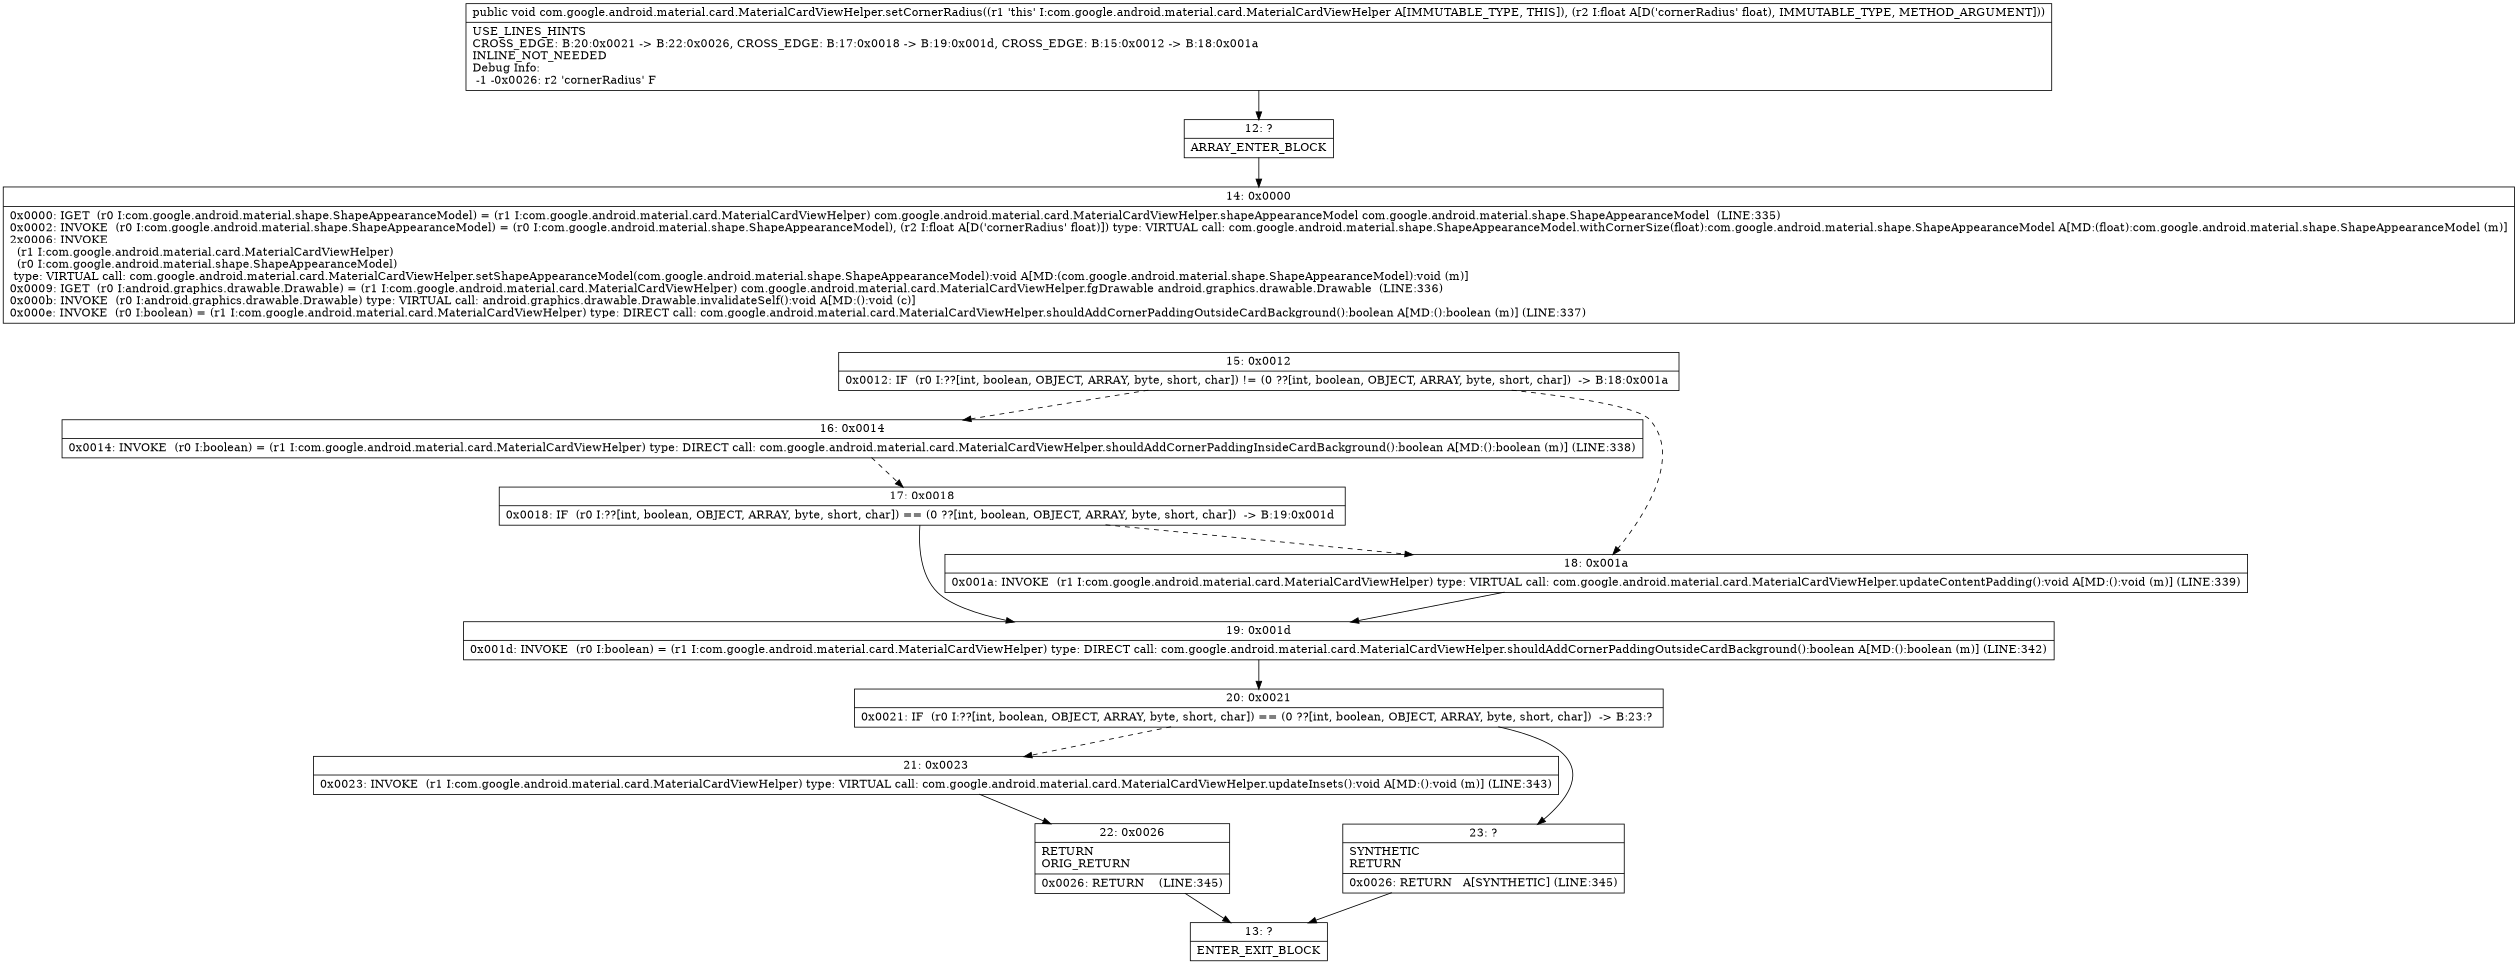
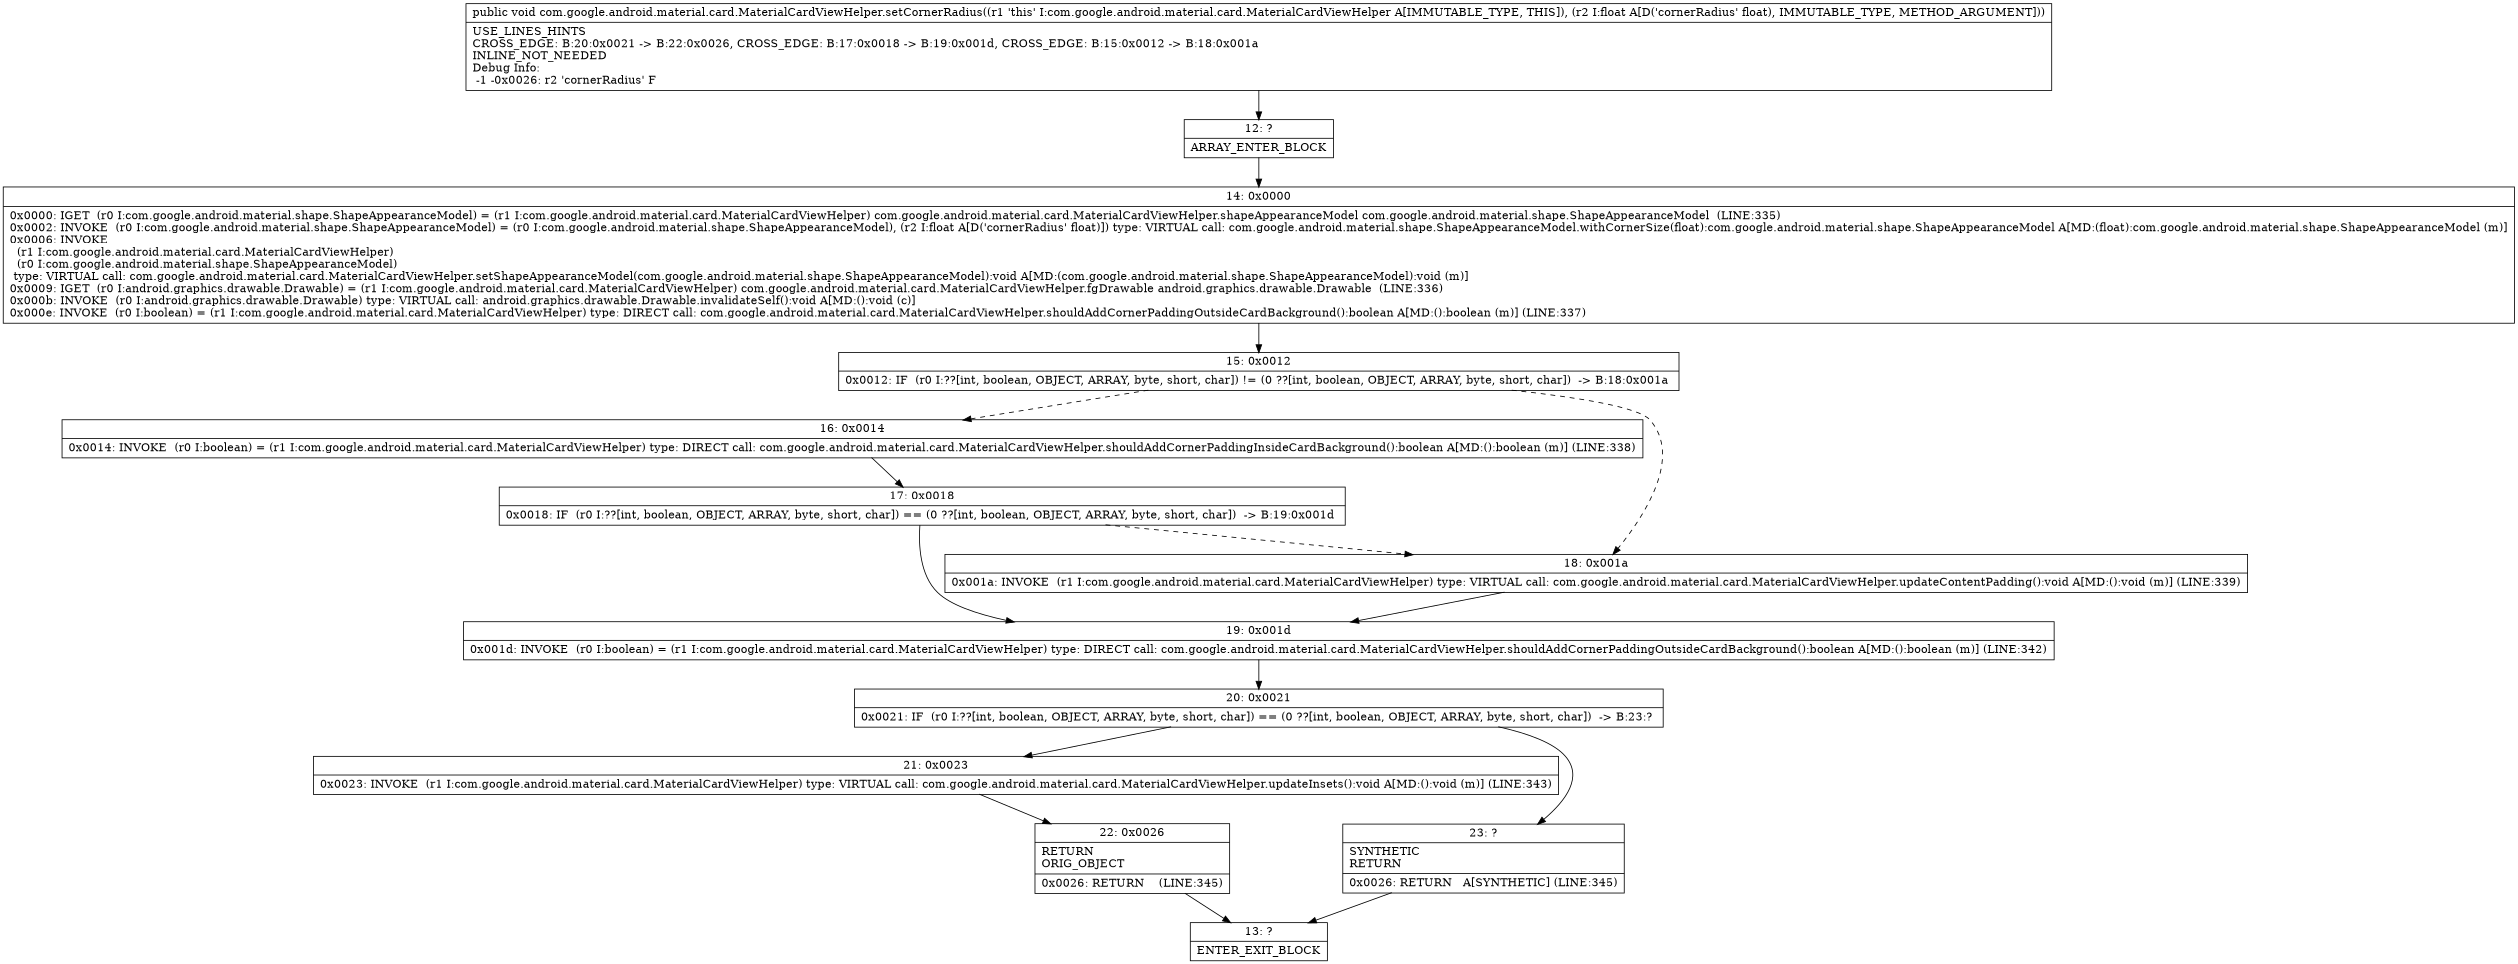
  digraph {
    node [shape=record]
    n1 [label="{12\:\ ?|ARRAY_ENTER_BLOCK\l}"]
-   n2 [label="{14\:\ 0x0000|0x0000: IGET  (r0 I:com.google.android.material.shape.ShapeAppearanceModel) = (r1 I:com.google.android.material.card.MaterialCardViewHelper) com.google.android.material.card.MaterialCardViewHelper.shapeAppearanceModel com.google.android.material.shape.ShapeAppearanceModel  (LINE:335)\l0x0002: INVOKE  (r0 I:com.google.android.material.shape.ShapeAppearanceModel) = (r0 I:com.google.android.material.shape.ShapeAppearanceModel), (r2 I:float A[D('cornerRadius' float)]) type: VIRTUAL call: com.google.android.material.shape.ShapeAppearanceModel.withCornerSize(float):com.google.android.material.shape.ShapeAppearanceModel A[MD:(float):com.google.android.material.shape.ShapeAppearanceModel (m)]\l2x0006: INVOKE  \l  (r1 I:com.google.android.material.card.MaterialCardViewHelper)\l  (r0 I:com.google.android.material.shape.ShapeAppearanceModel)\l type: VIRTUAL call: com.google.android.material.card.MaterialCardViewHelper.setShapeAppearanceModel(com.google.android.material.shape.ShapeAppearanceModel):void A[MD:(com.google.android.material.shape.ShapeAppearanceModel):void (m)]\l0x0009: IGET  (r0 I:android.graphics.drawable.Drawable) = (r1 I:com.google.android.material.card.MaterialCardViewHelper) com.google.android.material.card.MaterialCardViewHelper.fgDrawable android.graphics.drawable.Drawable  (LINE:336)\l0x000b: INVOKE  (r0 I:android.graphics.drawable.Drawable) type: VIRTUAL call: android.graphics.drawable.Drawable.invalidateSelf():void A[MD:():void (c)]\l0x000e: INVOKE  (r0 I:boolean) = (r1 I:com.google.android.material.card.MaterialCardViewHelper) type: DIRECT call: com.google.android.material.card.MaterialCardViewHelper.shouldAddCornerPaddingOutsideCardBackground():boolean A[MD:():boolean (m)] (LINE:337)\l}"]
+   n2 [label="{14\:\ 0x0000|0x0000: IGET  (r0 I:com.google.android.material.shape.ShapeAppearanceModel) = (r1 I:com.google.android.material.card.MaterialCardViewHelper) com.google.android.material.card.MaterialCardViewHelper.shapeAppearanceModel com.google.android.material.shape.ShapeAppearanceModel  (LINE:335)\l0x0002: INVOKE  (r0 I:com.google.android.material.shape.ShapeAppearanceModel) = (r0 I:com.google.android.material.shape.ShapeAppearanceModel), (r2 I:float A[D('cornerRadius' float)]) type: VIRTUAL call: com.google.android.material.shape.ShapeAppearanceModel.withCornerSize(float):com.google.android.material.shape.ShapeAppearanceModel A[MD:(float):com.google.android.material.shape.ShapeAppearanceModel (m)]\l0x0006: INVOKE  \l  (r1 I:com.google.android.material.card.MaterialCardViewHelper)\l  (r0 I:com.google.android.material.shape.ShapeAppearanceModel)\l type: VIRTUAL call: com.google.android.material.card.MaterialCardViewHelper.setShapeAppearanceModel(com.google.android.material.shape.ShapeAppearanceModel):void A[MD:(com.google.android.material.shape.ShapeAppearanceModel):void (m)]\l0x0009: IGET  (r0 I:android.graphics.drawable.Drawable) = (r1 I:com.google.android.material.card.MaterialCardViewHelper) com.google.android.material.card.MaterialCardViewHelper.fgDrawable android.graphics.drawable.Drawable  (LINE:336)\l0x000b: INVOKE  (r0 I:android.graphics.drawable.Drawable) type: VIRTUAL call: android.graphics.drawable.Drawable.invalidateSelf():void A[MD:():void (c)]\l0x000e: INVOKE  (r0 I:boolean) = (r1 I:com.google.android.material.card.MaterialCardViewHelper) type: DIRECT call: com.google.android.material.card.MaterialCardViewHelper.shouldAddCornerPaddingOutsideCardBackground():boolean A[MD:():boolean (m)] (LINE:337)\l}"]
    n3 [label="{15\:\ 0x0012|0x0012: IF  (r0 I:??[int, boolean, OBJECT, ARRAY, byte, short, char]) != (0 ??[int, boolean, OBJECT, ARRAY, byte, short, char])  \-\> B:18:0x001a \l}"]
    n4 [label="{16\:\ 0x0014|0x0014: INVOKE  (r0 I:boolean) = (r1 I:com.google.android.material.card.MaterialCardViewHelper) type: DIRECT call: com.google.android.material.card.MaterialCardViewHelper.shouldAddCornerPaddingInsideCardBackground():boolean A[MD:():boolean (m)] (LINE:338)\l}"]
    n5 [label="{18\:\ 0x001a|0x001a: INVOKE  (r1 I:com.google.android.material.card.MaterialCardViewHelper) type: VIRTUAL call: com.google.android.material.card.MaterialCardViewHelper.updateContentPadding():void A[MD:():void (m)] (LINE:339)\l}"]
    n6 [label="{17\:\ 0x0018|0x0018: IF  (r0 I:??[int, boolean, OBJECT, ARRAY, byte, short, char]) == (0 ??[int, boolean, OBJECT, ARRAY, byte, short, char])  \-\> B:19:0x001d \l}"]
    n7 [label="{19\:\ 0x001d|0x001d: INVOKE  (r0 I:boolean) = (r1 I:com.google.android.material.card.MaterialCardViewHelper) type: DIRECT call: com.google.android.material.card.MaterialCardViewHelper.shouldAddCornerPaddingOutsideCardBackground():boolean A[MD:():boolean (m)] (LINE:342)\l}"]
    n8 [label="{20\:\ 0x0021|0x0021: IF  (r0 I:??[int, boolean, OBJECT, ARRAY, byte, short, char]) == (0 ??[int, boolean, OBJECT, ARRAY, byte, short, char])  \-\> B:23:? \l}"]
    n9 [label="{21\:\ 0x0023|0x0023: INVOKE  (r1 I:com.google.android.material.card.MaterialCardViewHelper) type: VIRTUAL call: com.google.android.material.card.MaterialCardViewHelper.updateInsets():void A[MD:():void (m)] (LINE:343)\l}"]
    n10 [label="{23\:\ ?|SYNTHETIC\lRETURN\l|0x0026: RETURN   A[SYNTHETIC] (LINE:345)\l}"]
-   n11 [label="{22\:\ 0x0026|RETURN\lORIG_RETURN\l|0x0026: RETURN    (LINE:345)\l}"]
+   n11 [label="{22\:\ 0x0026|RETURN\lORIG_OBJECT\l|0x0026: RETURN    (LINE:345)\l}"]
    n12 [label="{13\:\ ?|ENTER_EXIT_BLOCK\l}"]
    n13 [label="{public void com.google.android.material.card.MaterialCardViewHelper.setCornerRadius((r1 'this' I:com.google.android.material.card.MaterialCardViewHelper A[IMMUTABLE_TYPE, THIS]), (r2 I:float A[D('cornerRadius' float), IMMUTABLE_TYPE, METHOD_ARGUMENT]))  | USE_LINES_HINTS\lCROSS_EDGE: B:20:0x0021 \-\> B:22:0x0026, CROSS_EDGE: B:17:0x0018 \-\> B:19:0x001d, CROSS_EDGE: B:15:0x0012 \-\> B:18:0x001a\lINLINE_NOT_NEEDED\lDebug Info:\l  \-1 \-0x0026: r2 'cornerRadius' F\l}"]
    n1 -> n2
+   n2 -> n3
    n3 -> n4 [style=dashed]
    n3 -> n5 [style=dashed]
-   n4 -> n6 [style=dashed]
+   n4 -> n6
    n5 -> n7
    n6 -> n5 [style=dashed]
    n6 -> n7
    n7 -> n8
-   n8 -> n9 [style=dashed]
+   n8 -> n9 [style=solid]
    n8 -> n10
    n9 -> n11
    n10 -> n12
    n11 -> n12
    n13 -> n1
  }
